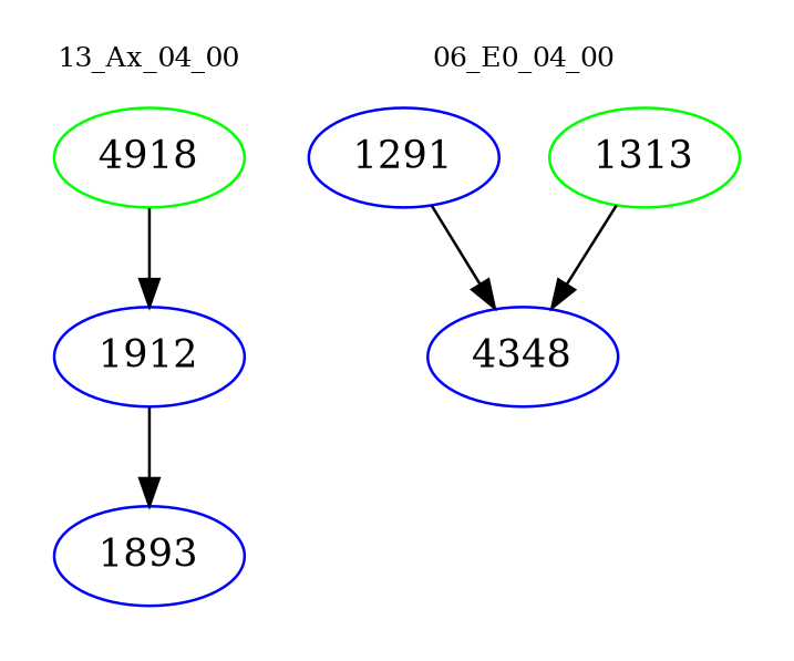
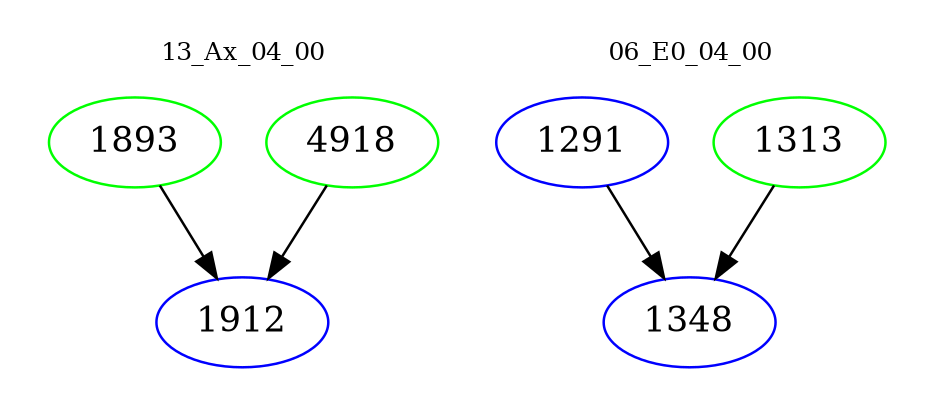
  digraph {
    node [color=blue]
    edge [color=black]
    n1 [color=green label=4918]
    n2 [label=1912]
-   n3 [label=1893]
+   n3 [color=green label=1893]
    n4 [color=green label=1313]
-   n5 [label=4348]
+   n5 [label=1348]
    n6 [label=1291]
    subgraph cluster_1 {
      color=white
      fontsize=10
      label="13_Ax_04_00"
      n1
      n2
      n3
    }
    subgraph cluster_2 {
      color=white
      fontsize=10
      label="06_E0_04_00"
      n4
      n5
      n6
    }
    n1 -> n2
-   n2 -> n3
+   n3 -> n2
    n4 -> n5
    n6 -> n5
  }
